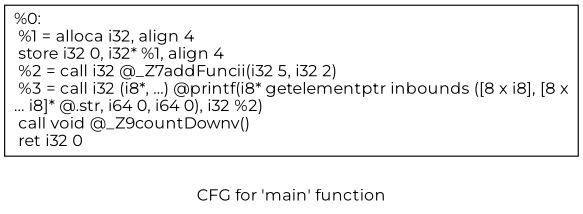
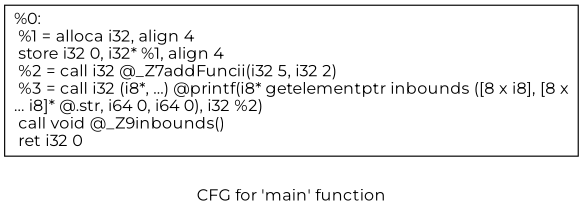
  digraph {
    label="CFG for 'main' function"
    fontname=Montserrat
-   n1 [label="{%0:\l  %1 = alloca i32, align 4\l  store i32 0, i32* %1, align 4\l  %2 = call i32 @_Z7addFuncii(i32 5, i32 2)\l  %3 = call i32 (i8*, ...) @printf(i8* getelementptr inbounds ([8 x i8], [8 x\l... i8]* @.str, i64 0, i64 0), i32 %2)\l  call void @_Z9countDownv()\l  ret i32 0\l}" shape=record fontname=Montserrat]
+   n1 [label="{%0:\l  %1 = alloca i32, align 4\l  store i32 0, i32* %1, align 4\l  %2 = call i32 @_Z7addFuncii(i32 5, i32 2)\l  %3 = call i32 (i8*, ...) @printf(i8* getelementptr inbounds ([8 x i8], [8 x\l... i8]* @.str, i64 0, i64 0), i32 %2)\l  call void @_Z9inbounds()\l  ret i32 0\l}" shape=record fontname=Montserrat]
  }
